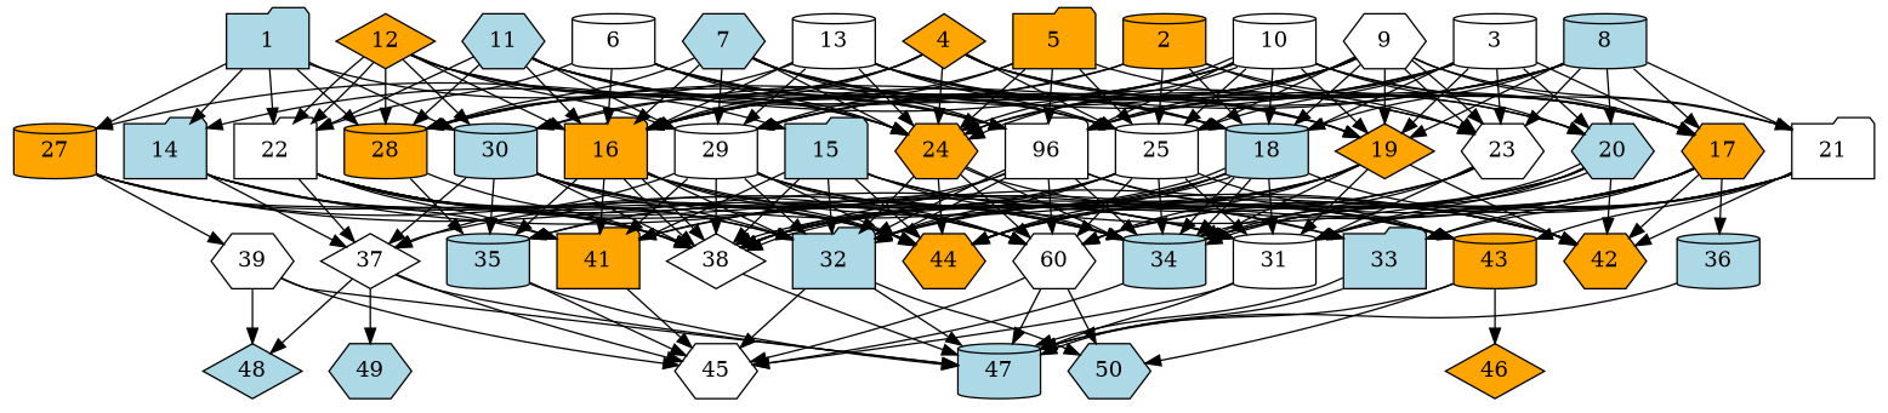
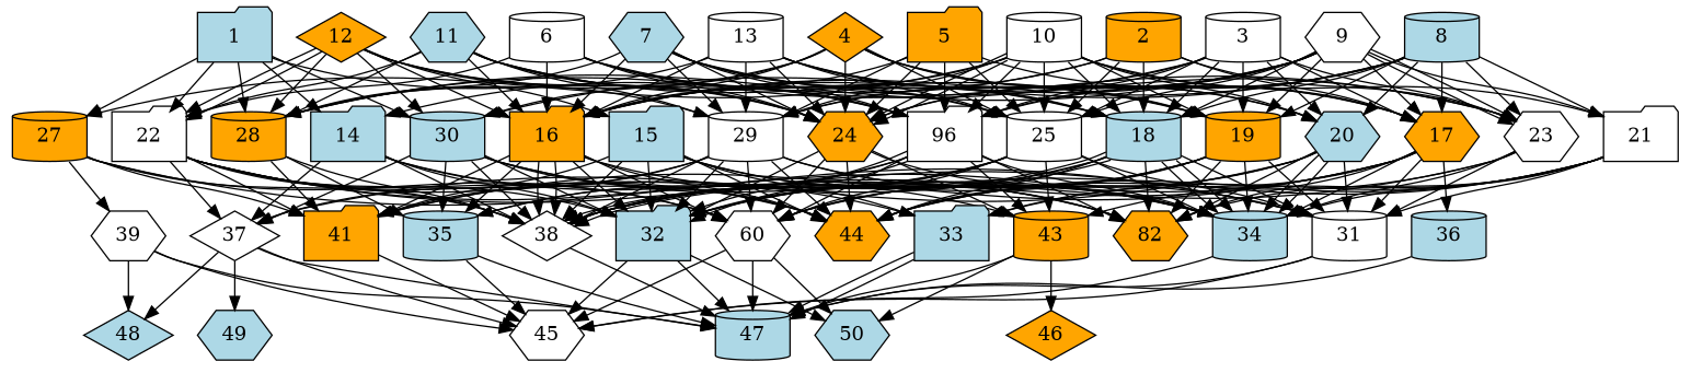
  digraph {
    node [alpha=0.04 fillcolor=lightblue shape=cylinder style=filled]
    1 [alpha=0.02 expect_size=52250624 shape=folder]
    14 [expect_size=6896640 shape=folder]
    22 [alpha=0.18 expect_size=5605376 fillcolor=white shape=folder]
    24 [alpha=0.05 expect_size=39941120 fillcolor=orange shape=hexagon]
    27 [alpha=0.18 expect_size=37512192 fillcolor=orange]
    28 [alpha=0.01 expect_size=9271296 fillcolor=orange]
    30 [alpha=0.08 expect_size=33229824]
    32 [alpha=0.12 expect_size=52334592 shape=folder]
    37 [alpha=0.18 expect_size=29081600 fillcolor=white shape=diamond]
    38 [alpha=0.13 expect_size=25044992 fillcolor=white shape=diamond]
    43 [alpha=0.07 expect_size=42749952 fillcolor=orange]
    44 [alpha=0.02 expect_size=35019776 fillcolor=orange shape=hexagon]
    33 [alpha=0.17 expect_size=47923200 shape=folder]
    34 [alpha=0.02 expect_size=19734528]
    41 [alpha=0.12 expect_size=50930688 fillcolor=orange shape=folder]
    n16 [alpha=0.16 expect_size=32074752 fillcolor=white label=60 shape=hexagon]
    31 [expect_size=15419392 fillcolor=white]
    39 [alpha=0.06 expect_size=27322368 fillcolor=white shape=hexagon]
    35 [alpha=0.06 expect_size=31735808]
-   42 [alpha=0.08 expect_size=13508608 fillcolor=orange shape=hexagon]
+   42 [alpha=0.08 expect_size=13508608 fillcolor=orange shape=hexagon label=82]
    45 [alpha=0.15 expect_size=39159808 fillcolor=white shape=hexagon]
    47 [alpha=0.15 expect_size=47649792]
    50 [alpha=0.07 expect_size=40847360 shape=hexagon]
    48 [alpha=0.13 expect_size=44000256 shape=diamond]
    49 [alpha=0.14 expect_size=27632640 shape=hexagon]
    46 [alpha=0.18 expect_size=6786048 fillcolor=orange shape=diamond]
    2 [expect_size=50749440 fillcolor=orange]
    16 [expect_size=20622336 fillcolor=orange shape=folder]
    17 [alpha=0.08 expect_size=29048832 fillcolor=orange shape=hexagon]
    18 [alpha=0.01 expect_size=37036032]
    23 [alpha=0.08 expect_size=14116864 fillcolor=white shape=hexagon]
    25 [alpha=0.20 expect_size=50372608 fillcolor=white]
    36 [alpha=0.17 expect_size=30714880]
    3 [alpha=0.05 expect_size=22790144 fillcolor=white]
-   19 [alpha=0.09 expect_size=47544320 fillcolor=orange shape=diamond]
+   19 [alpha=0.09 expect_size=47544320 fillcolor=orange]
    20 [alpha=0.12 expect_size=46747648 shape=hexagon]
    n37 [alpha=0.19 expect_size=27233280 fillcolor=white label=96 shape=folder]
    29 [alpha=0.02 expect_size=11571200 fillcolor=white]
    4 [alpha=0.19 expect_size=22025216 fillcolor=orange shape=diamond]
    5 [alpha=0.07 expect_size=46402560 fillcolor=orange shape=folder]
    6 [expect_size=17652736 fillcolor=white]
    7 [alpha=0.03 expect_size=50635776 shape=hexagon]
    8 [expect_size=13962240]
    21 [alpha=0.16 expect_size=18701312 fillcolor=white shape=folder]
    9 [alpha=0.20 expect_size=48587776 fillcolor=white shape=hexagon]
    10 [alpha=0.08 expect_size=16870400 fillcolor=white]
    11 [alpha=0.14 expect_size=29235200 shape=hexagon]
    12 [expect_size=33809408 fillcolor=orange shape=diamond]
    15 [alpha=0.10 expect_size=51230720 shape=folder]
    13 [alpha=0.11 expect_size=43166720 fillcolor=white]
    1 -> 14
    1 -> 22
    1 -> 24
    1 -> 27
    1 -> 28
    1 -> 30
    14 -> 32
    14 -> 37
    14 -> 38
    14 -> 43
    14 -> 44
    22 -> 32
    22 -> 37
    22 -> 38
    22 -> 44
    22 -> 33
    22 -> 34
    22 -> 41
    22 -> n16
    22 -> 31
    24 -> 32
    24 -> 43
    24 -> 44
    24 -> 34
    24 -> n16
    27 -> 38
    27 -> 41
    27 -> n16
    27 -> 31
    27 -> 39
    28 -> 38
+   28 -> 41
    28 -> 35
    30 -> 32
    30 -> 37
    30 -> 38
    30 -> 44
    30 -> 34
    30 -> 35
    30 -> 42
    32 -> 45
    32 -> 47
    32 -> 50
    37 -> 45
    37 -> 47
    37 -> 48
    37 -> 49
    38 -> 47
    43 -> 47
    43 -> 50
    43 -> 46
    33 -> 47
    33 -> 47
    34 -> 45
    41 -> 45
    n16 -> 45
    n16 -> 47
    n16 -> 50
    31 -> 45
    31 -> 47
    39 -> 45
    39 -> 47
    39 -> 48
    35 -> 45
    35 -> 47
    2 -> 14
    2 -> 16
    2 -> 17
    2 -> 18
    2 -> 23
    2 -> 25
    16 -> 32
    16 -> 38
    16 -> 38
    16 -> 44
    16 -> 41
    16 -> n16
    16 -> 35
    16 -> 42
    17 -> 32
    17 -> 38
    17 -> 33
    17 -> 34
    17 -> 41
    17 -> 31
    17 -> 42
    17 -> 36
    18 -> 32
    18 -> 38
    18 -> 38
    18 -> 44
    18 -> 34
    18 -> 34
    18 -> 41
    18 -> 31
    18 -> 42
    23 -> 38
    23 -> 44
    23 -> 34
    23 -> 31
    25 -> 32
    25 -> 38
    25 -> 43
    25 -> 34
    25 -> n16
    25 -> 31
    25 -> 35
    36 -> 47
    3 -> 28
    3 -> 17
    3 -> 18
    3 -> 23
    3 -> 25
    3 -> 19
    3 -> 20
    3 -> n37
    3 -> 29
    19 -> 32
    19 -> 38
    19 -> 44
    19 -> 34
    19 -> n16
    19 -> 31
    19 -> 42
    20 -> 37
    20 -> 44
    20 -> 34
    20 -> 34
    20 -> n16
    20 -> 31
    20 -> 42
    n37 -> 32
    n37 -> 32
    n37 -> 38
    n37 -> 43
    n37 -> 34
    n37 -> n16
    n37 -> 35
    n37 -> 42
    29 -> 32
    29 -> 37
    29 -> 38
    29 -> 44
    29 -> 34
    29 -> 41
    29 -> n16
    29 -> 31
    4 -> 24
    4 -> 28
    4 -> 30
    4 -> 16
    4 -> 17
    4 -> 25
    4 -> 19
    4 -> 20
    5 -> 24
    5 -> 16
    5 -> 17
    5 -> 25
    5 -> n37
    5 -> 29
    6 -> 22
    6 -> 24
    6 -> 16
    6 -> 23
    6 -> 25
    6 -> n37
    7 -> 24
    7 -> 28
    7 -> 16
    7 -> 18
    7 -> 23
    7 -> 25
    7 -> n37
    7 -> 29
    8 -> 24
    8 -> 30
    8 -> 16
    8 -> 17
    8 -> 18
    8 -> 23
    8 -> 19
    8 -> 20
    8 -> n37
    8 -> 21
    21 -> 43
    21 -> 44
    21 -> 33
    21 -> 34
    21 -> n16
    21 -> 31
    21 -> 42
    9 -> 24
    9 -> 28
    9 -> 16
    9 -> 17
    9 -> 18
    9 -> 23
    9 -> 23
    9 -> 25
    9 -> 19
    9 -> n37
    9 -> 29
    9 -> 21
    10 -> 24
    10 -> 24
    10 -> 27
    10 -> 16
    10 -> 17
    10 -> 18
    10 -> 25
    10 -> 19
    10 -> 20
    10 -> n37
    10 -> 29
    10 -> 21
    11 -> 22
    11 -> 24
    11 -> 28
    11 -> 16
    11 -> 18
    11 -> 19
    11 -> n37
    11 -> 29
    12 -> 22
    12 -> 22
    12 -> 24
    12 -> 28
    12 -> 30
    12 -> 16
    12 -> n37
    12 -> 29
    12 -> 15
    15 -> 32
    15 -> 38
    15 -> 44
    15 -> 33
    15 -> 34
    15 -> 41
    15 -> 42
    13 -> 24
    13 -> 28
    13 -> 16
    13 -> 18
    13 -> 25
    13 -> 19
    13 -> 20
    13 -> 29
  }
